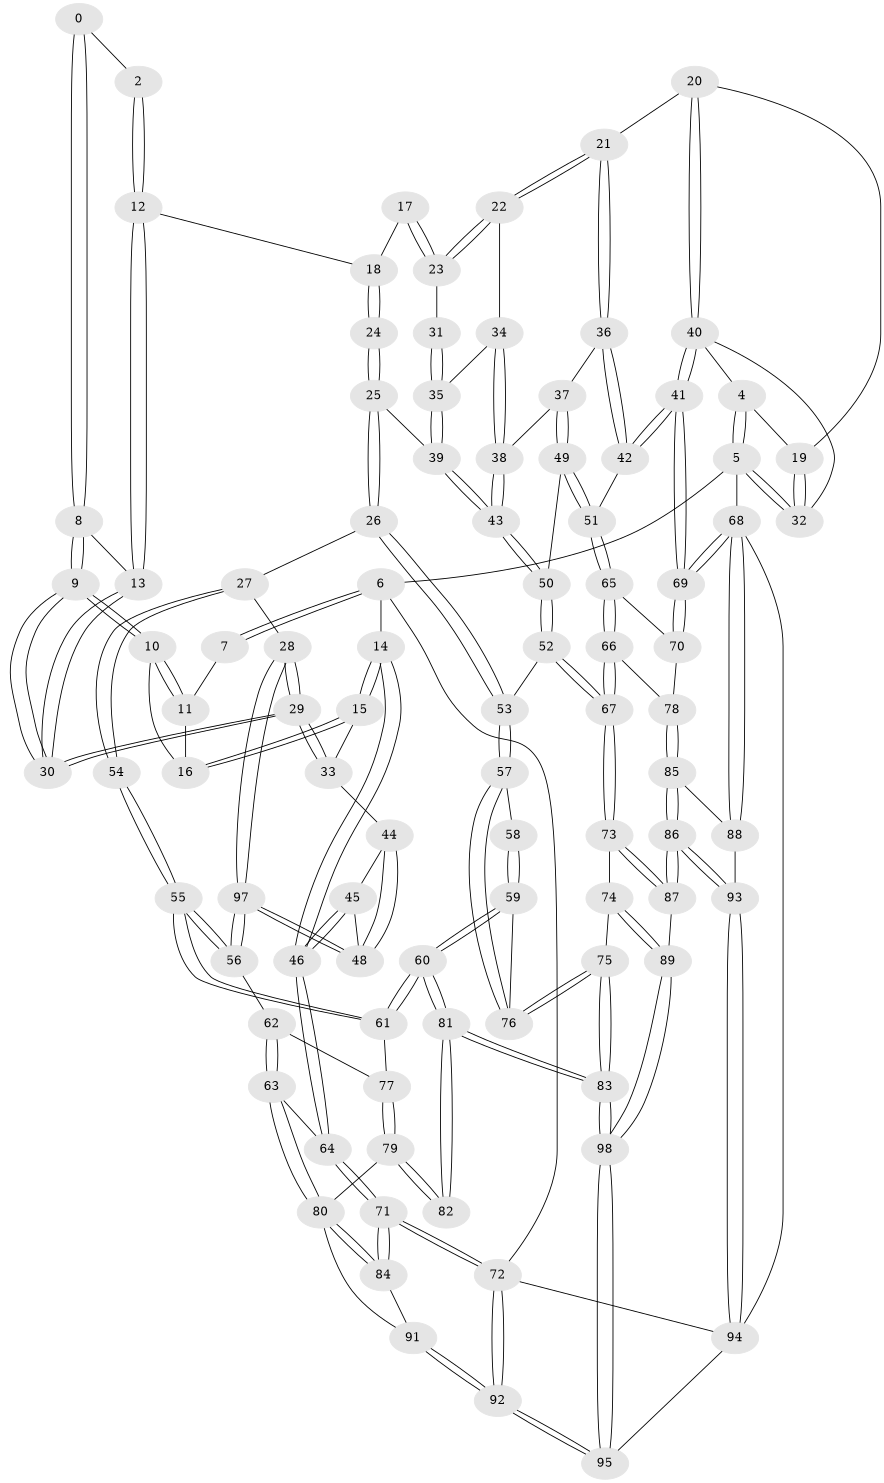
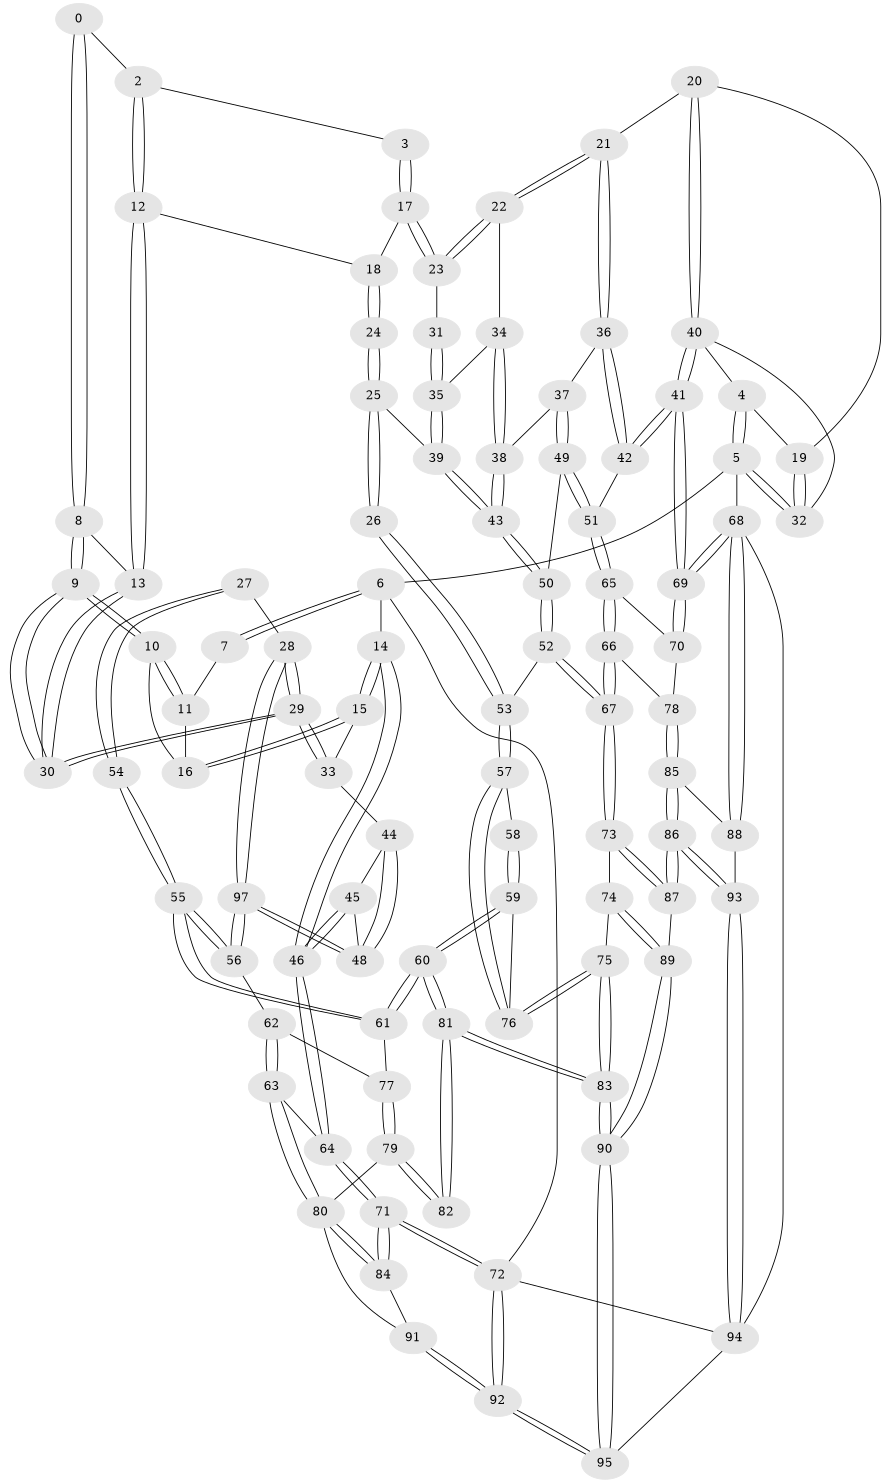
  graph {
    node [color=gray90 style=filled]
    n1 [label=0]
    2
    8
+   3
    12
    9
    13
    17
    18
    4
    5
    19
    23
    6
    32
    68
    20
    7
    14
    72
    40
    69
    88
    94
    11
    15
    46
    92
    16
    10
    30
    24
    33
    64
    44
    31
    25
    21
    22
    36
    41
    34
    37
    42
    35
    38
    26
    39
    27
    53
    43
    28
    54
    57
    29
    n56 [label=97]
    55
    48
    56
    45
    49
    51
    50
    70
    65
    52
    71
    62
    67
    66
    73
    58
    76
    61
    59
    77
    63
    60
    81
    83
    82
    79
    80
    84
    91
    78
    85
    74
    87
    93
    95
    75
    89
-   90 [label=98]
+   90
    86
    n1 -- 2
    n1 -- 8
    n1 -- 8
+   2 -- 3
    2 -- 12
    2 -- 12
    8 -- 9
    8 -- 9
    8 -- 13
+   3 -- 17
+   3 -- 17
    12 -- 13
    12 -- 13
    12 -- 18
    9 -- 10
    9 -- 10
    9 -- 30
    9 -- 30
    13 -- 30
    13 -- 30
    17 -- 18
    17 -- 23
    17 -- 23
    18 -- 24
    18 -- 24
    4 -- 5
    4 -- 5
    4 -- 19
    5 -- 6
    5 -- 32
    5 -- 32
    5 -- 68
    19 -- 32
    19 -- 32
    19 -- 20
    23 -- 31
    6 -- 7
    6 -- 7
    6 -- 14
    6 -- 72
    32 -- 40
    68 -- 69
    68 -- 69
    68 -- 88
    68 -- 88
    68 -- 94
    20 -- 40
    20 -- 40
    20 -- 21
    7 -- 11
    14 -- 15
    14 -- 15
    14 -- 46
    14 -- 46
    72 -- 94
    72 -- 92
    72 -- 92
    40 -- 4
    40 -- 41
    40 -- 41
    69 -- 70
    69 -- 70
    88 -- 93
    94 -- 95
    11 -- 16
    15 -- 16
    15 -- 16
    15 -- 33
    46 -- 64
    46 -- 64
    92 -- 95
    92 -- 95
    10 -- 11
    10 -- 11
    10 -- 16
    24 -- 25
    24 -- 25
    33 -- 44
    64 -- 71
    64 -- 71
    44 -- 48
    44 -- 48
    44 -- 45
    31 -- 35
    31 -- 35
    25 -- 26
    25 -- 26
    25 -- 39
    21 -- 22
    21 -- 22
    21 -- 36
    21 -- 36
    22 -- 23
    22 -- 23
    22 -- 34
    36 -- 37
    36 -- 42
    36 -- 42
    41 -- 69
    41 -- 69
    41 -- 42
    41 -- 42
    34 -- 35
    34 -- 38
    34 -- 38
    37 -- 38
    37 -- 49
    37 -- 49
    42 -- 51
    35 -- 39
    35 -- 39
    38 -- 43
    38 -- 43
-   26 -- 27
    26 -- 53
    26 -- 53
    39 -- 43
    39 -- 43
    27 -- 28
    27 -- 54
    27 -- 54
    53 -- 57
    53 -- 57
    43 -- 50
    43 -- 50
    28 -- 29
    28 -- 29
    28 -- n56
    28 -- n56
    54 -- 55
    54 -- 55
    57 -- 58
    57 -- 76
    57 -- 76
    29 -- 30
    29 -- 30
    29 -- 33
    29 -- 33
    n56 -- 48
    n56 -- 48
    n56 -- 56
    n56 -- 56
    55 -- 56
    55 -- 56
    55 -- 61
    55 -- 61
    56 -- 62
    45 -- 46
    45 -- 46
    45 -- 48
    49 -- 51
    49 -- 51
    49 -- 50
    51 -- 65
    51 -- 65
    50 -- 52
    50 -- 52
    70 -- 78
    65 -- 70
    65 -- 66
    65 -- 66
    52 -- 53
    52 -- 67
    52 -- 67
    71 -- 72
    71 -- 72
    71 -- 84
    71 -- 84
    62 -- 77
    62 -- 63
    62 -- 63
    67 -- 73
    67 -- 73
    66 -- 67
    66 -- 67
    66 -- 78
    73 -- 74
    73 -- 87
    73 -- 87
    58 -- 59
    58 -- 59
    61 -- 77
    59 -- 76
    59 -- 60
    59 -- 60
    77 -- 79
    77 -- 79
    63 -- 64
    63 -- 80
    63 -- 80
    60 -- 61
    60 -- 61
    60 -- 81
    60 -- 81
    81 -- 83
    81 -- 83
    81 -- 82
    81 -- 82
    83 -- 90
    83 -- 90
    79 -- 82
    79 -- 82
    79 -- 80
    80 -- 84
    80 -- 84
    80 -- 91
    84 -- 91
    91 -- 92
    91 -- 92
    78 -- 85
    78 -- 85
    85 -- 88
    85 -- 86
    85 -- 86
    74 -- 75
    74 -- 89
    74 -- 89
    87 -- 89
    93 -- 94
    93 -- 94
    75 -- 76
    75 -- 76
    75 -- 83
    75 -- 83
    89 -- 90
    89 -- 90
    90 -- 95
    90 -- 95
    86 -- 87
    86 -- 87
    86 -- 93
    86 -- 93
  }
